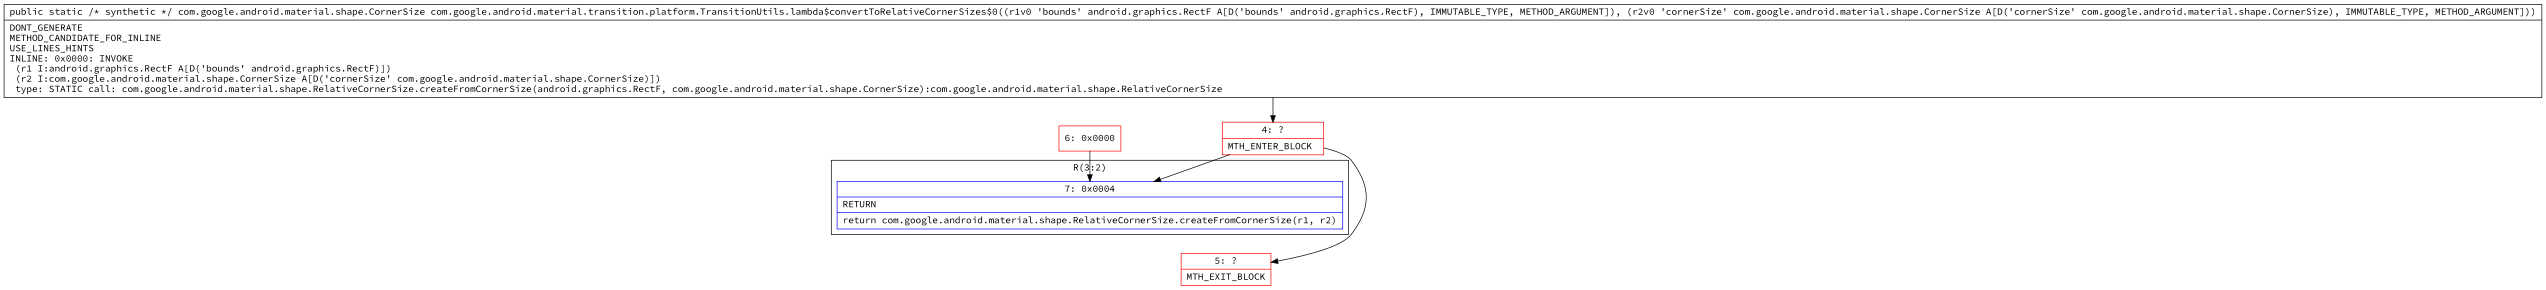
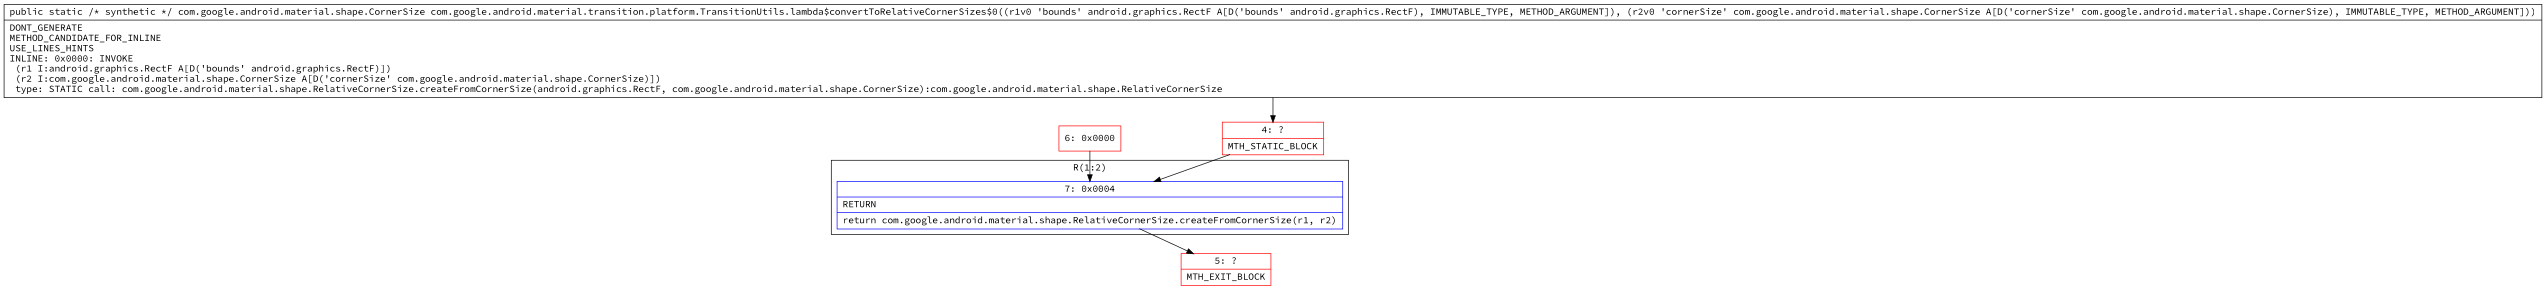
  digraph {
    fontname="Source Code Pro"
    node [color=red fontname="Source Code Pro" shape=record]
    edge [fontname="Source Code Pro"]
    n1 [color=blue label="{7\:\ 0x0004|RETURN\l|return com.google.android.material.shape.RelativeCornerSize.createFromCornerSize(r1, r2)\l}"]
    n2 [label="{5\:\ ?|MTH_EXIT_BLOCK\l}"]
-   n3 [label="{4\:\ ?|MTH_ENTER_BLOCK\l}"]
+   n3 [label="{4\:\ ?|MTH_STATIC_BLOCK\l}"]
    n4 [label="{6\:\ 0x0000}"]
    n5 [label="{public static \/* synthetic *\/ com.google.android.material.shape.CornerSize com.google.android.material.transition.platform.TransitionUtils.lambda$convertToRelativeCornerSizes$0((r1v0 'bounds' android.graphics.RectF A[D('bounds' android.graphics.RectF), IMMUTABLE_TYPE, METHOD_ARGUMENT]), (r2v0 'cornerSize' com.google.android.material.shape.CornerSize A[D('cornerSize' com.google.android.material.shape.CornerSize), IMMUTABLE_TYPE, METHOD_ARGUMENT]))  | DONT_GENERATE\lMETHOD_CANDIDATE_FOR_INLINE\lUSE_LINES_HINTS\lINLINE: 0x0000: INVOKE  \l  (r1 I:android.graphics.RectF A[D('bounds' android.graphics.RectF)])\l  (r2 I:com.google.android.material.shape.CornerSize A[D('cornerSize' com.google.android.material.shape.CornerSize)])\l type: STATIC call: com.google.android.material.shape.RelativeCornerSize.createFromCornerSize(android.graphics.RectF, com.google.android.material.shape.CornerSize):com.google.android.material.shape.RelativeCornerSize\l}" color=""]
    subgraph cluster_1 {
-     label="R(3:2)"
+     label="R(1:2)"
      n1
    }
-   n3 -> n2
+   n1 -> n2
    n3 -> n1
    n4 -> n1
    n5 -> n3
  }
